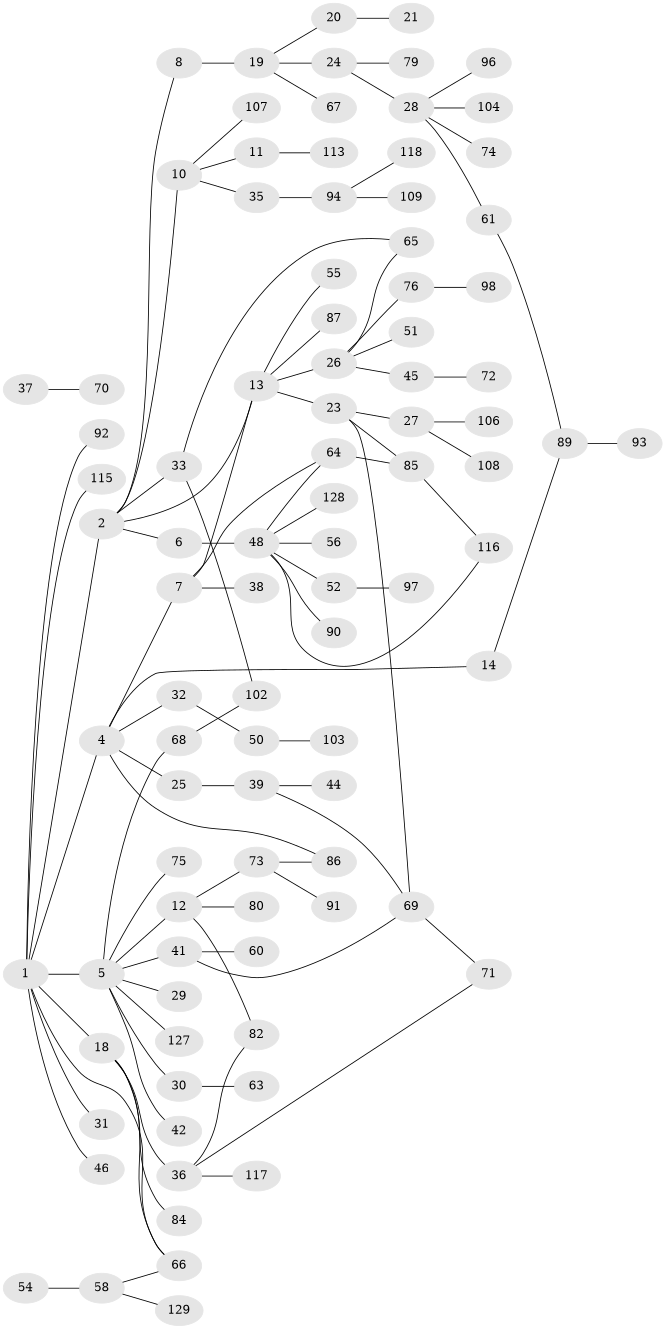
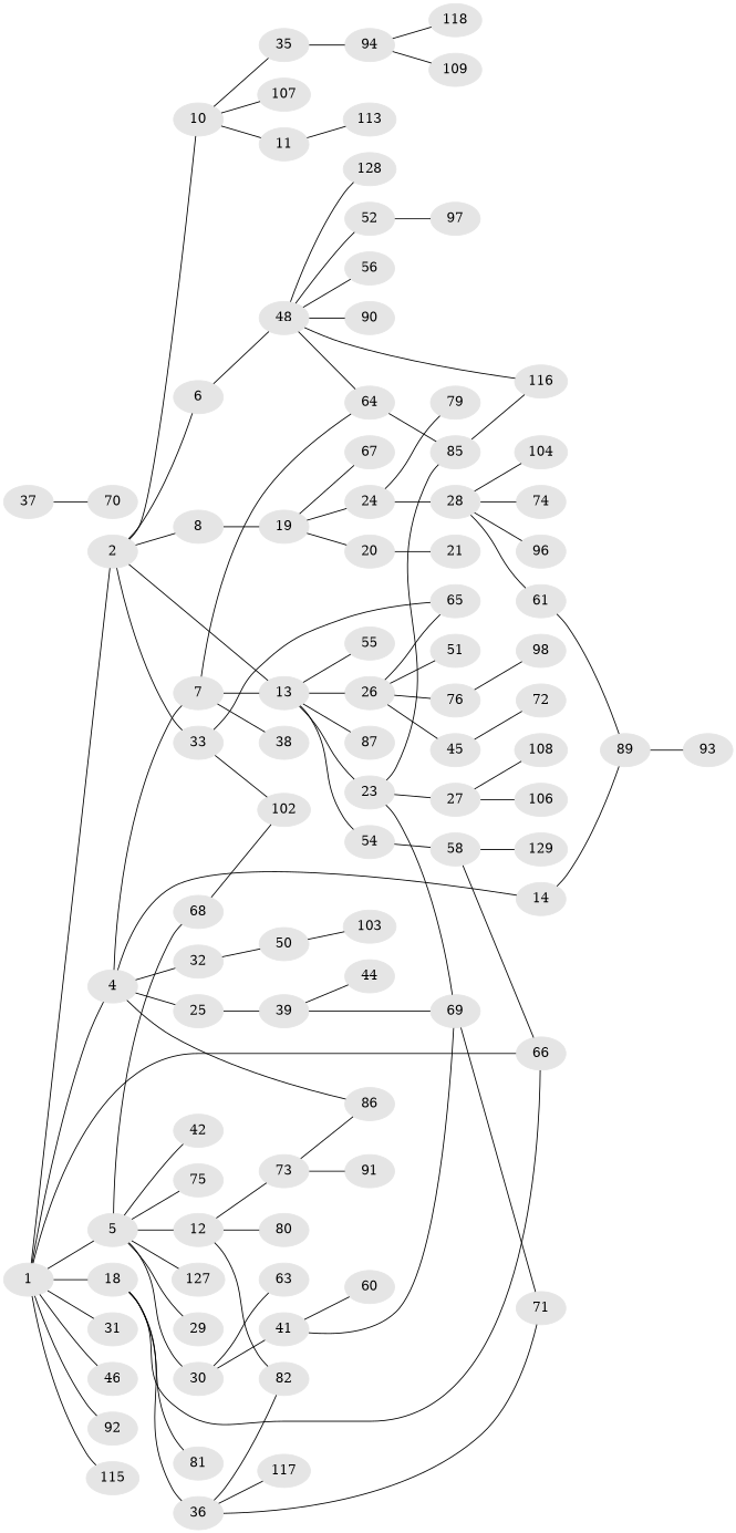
  graph {
    rankdir=LR
    node [color=gray90 style=filled]
    1 [super="+9"]
    2 [super="+3"]
    4 [super="+15"]
    5 [super="+17"]
    18
    31
    46
    66
    92
    115
    6 [super="+16"]
    8 [super="+88"]
    10 [super="+62"]
    13 [super="+55"]
    33
    7 [super="+22"]
    14 [super="+84"]
    25 [super="+34"]
    32 [super="+49"]
    86
    12 [super="+40"]
    29
    30 [super="+126"]
    41
    42
    68
    75 [super="+110"]
    127
    36 [super="+59"]
-   81 [label=84]
+   81
    48 [super="+124"]
    19 [super="+95"]
    11 [super="+111"]
    35
    107
    23
    26
    n38 [label=55]
    54 [super="+57"]
    87
    65 [super="+112"]
    102 [super="+114"]
    38
    64 [super="+120"]
    89 [super="+100"]
    39 [super="+105"]
    50 [super="+78"]
    73
    80
    82
    63
    69 [super="+101"]
    60
    52
    56
    90
    116
    128
    85 [super="+123"]
    20
    24
    67
    113
    94 [super="+99"]
    91
    27 [super="+77"]
    45
    51 [super="+121"]
    76
    58 [super="+122"]
    93
    71
    117
    21 [super="+47"]
    28 [super="+130"]
    79 [super="+119"]
    106
    108
    61 [super="+125"]
    74 [super="+83"]
    96
    104
    44
    72
    98
    37
    70
    103
    109
    118
    97
    129
    1 -- 2
    1 -- 4
    1 -- 5
    1 -- 18
    1 -- 31
    1 -- 46
    1 -- 66
    1 -- 92
    1 -- 115
    2 -- 6
    2 -- 8
    2 -- 10
    2 -- 13
    2 -- 33
    4 -- 7
    4 -- 14
    4 -- 25
    4 -- 32
    4 -- 86
    5 -- 12
    5 -- 29
    5 -- 30
-   5 -- 41
+   30 -- 41
    5 -- 42
    5 -- 68
    5 -- 75
    5 -- 127
    18 -- 66
    18 -- 36
    18 -- 81
    6 -- 48
    8 -- 19 [weight=2]
    10 -- 11
    10 -- 35
    10 -- 107
    13 -- 23
    13 -- 26
    13 -- n38
+   13 -- 54
    13 -- 87
    33 -- 65
    33 -- 102
    7 -- 13
    7 -- 38
    7 -- 64
    14 -- 89
    25 -- 39
    32 -- 50
    12 -- 73
    12 -- 80
    12 -- 82
    30 -- 63
    41 -- 69
    41 -- 60
    68 -- 102
    36 -- 82
    36 -- 71
    36 -- 117
    48 -- 64
    48 -- 52
    48 -- 56
    48 -- 90
    48 -- 116
    48 -- 128
    19 -- 20
    19 -- 24
    19 -- 67
    11 -- 113
    35 -- 94
    23 -- 69
    23 -- 85
    23 -- 27
    26 -- 65
    26 -- 45
    26 -- 51
    26 -- 76
    54 -- 58
    64 -- 85
    89 -- 93
    39 -- 69
    39 -- 44
    50 -- 103
    73 -- 86
    73 -- 91
    69 -- 71
    52 -- 97
    85 -- 116
    20 -- 21
    24 -- 28
    24 -- 79
    94 -- 109
    94 -- 118
    27 -- 106
    27 -- 108
    45 -- 72
    76 -- 98
    58 -- 66
    58 -- 129
    28 -- 61
    28 -- 74
    28 -- 96
    28 -- 104
    61 -- 89
    37 -- 70
  }
